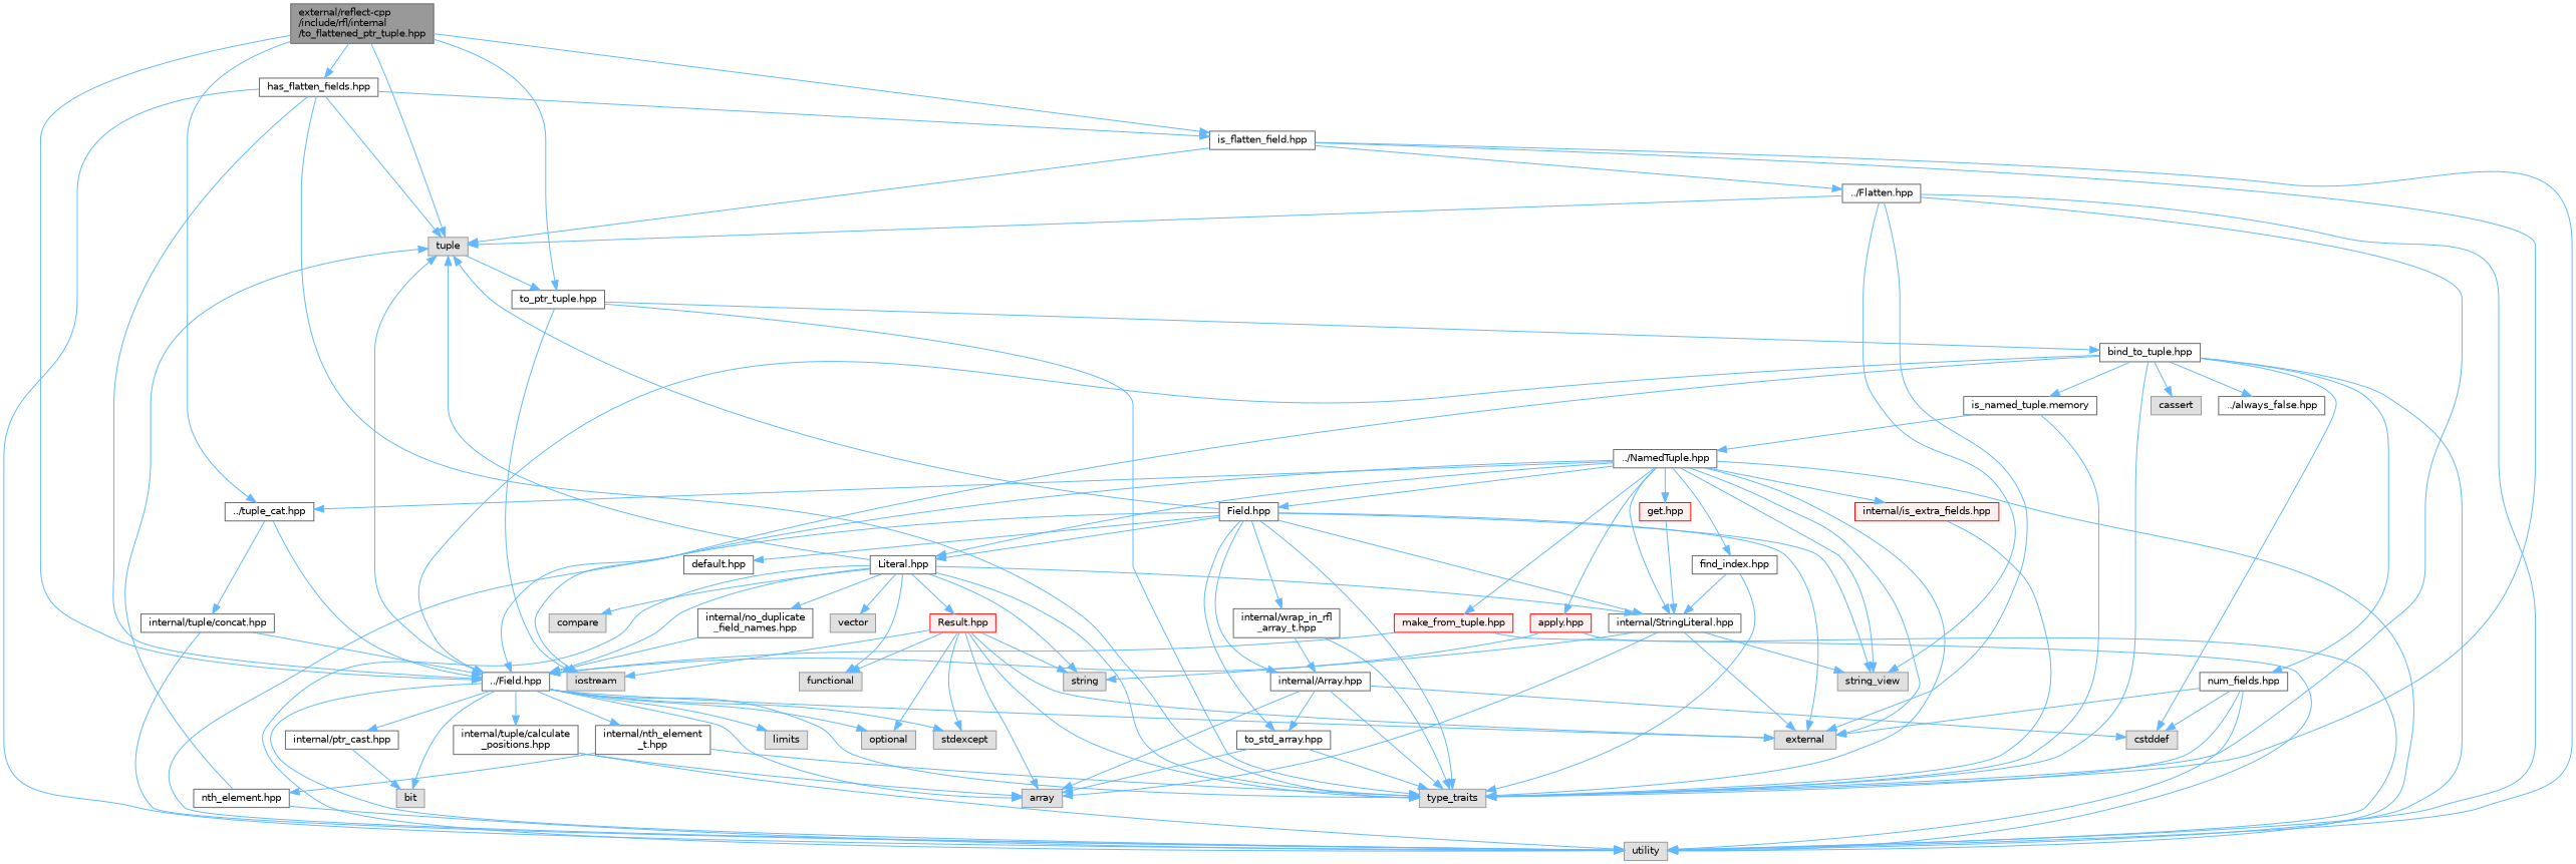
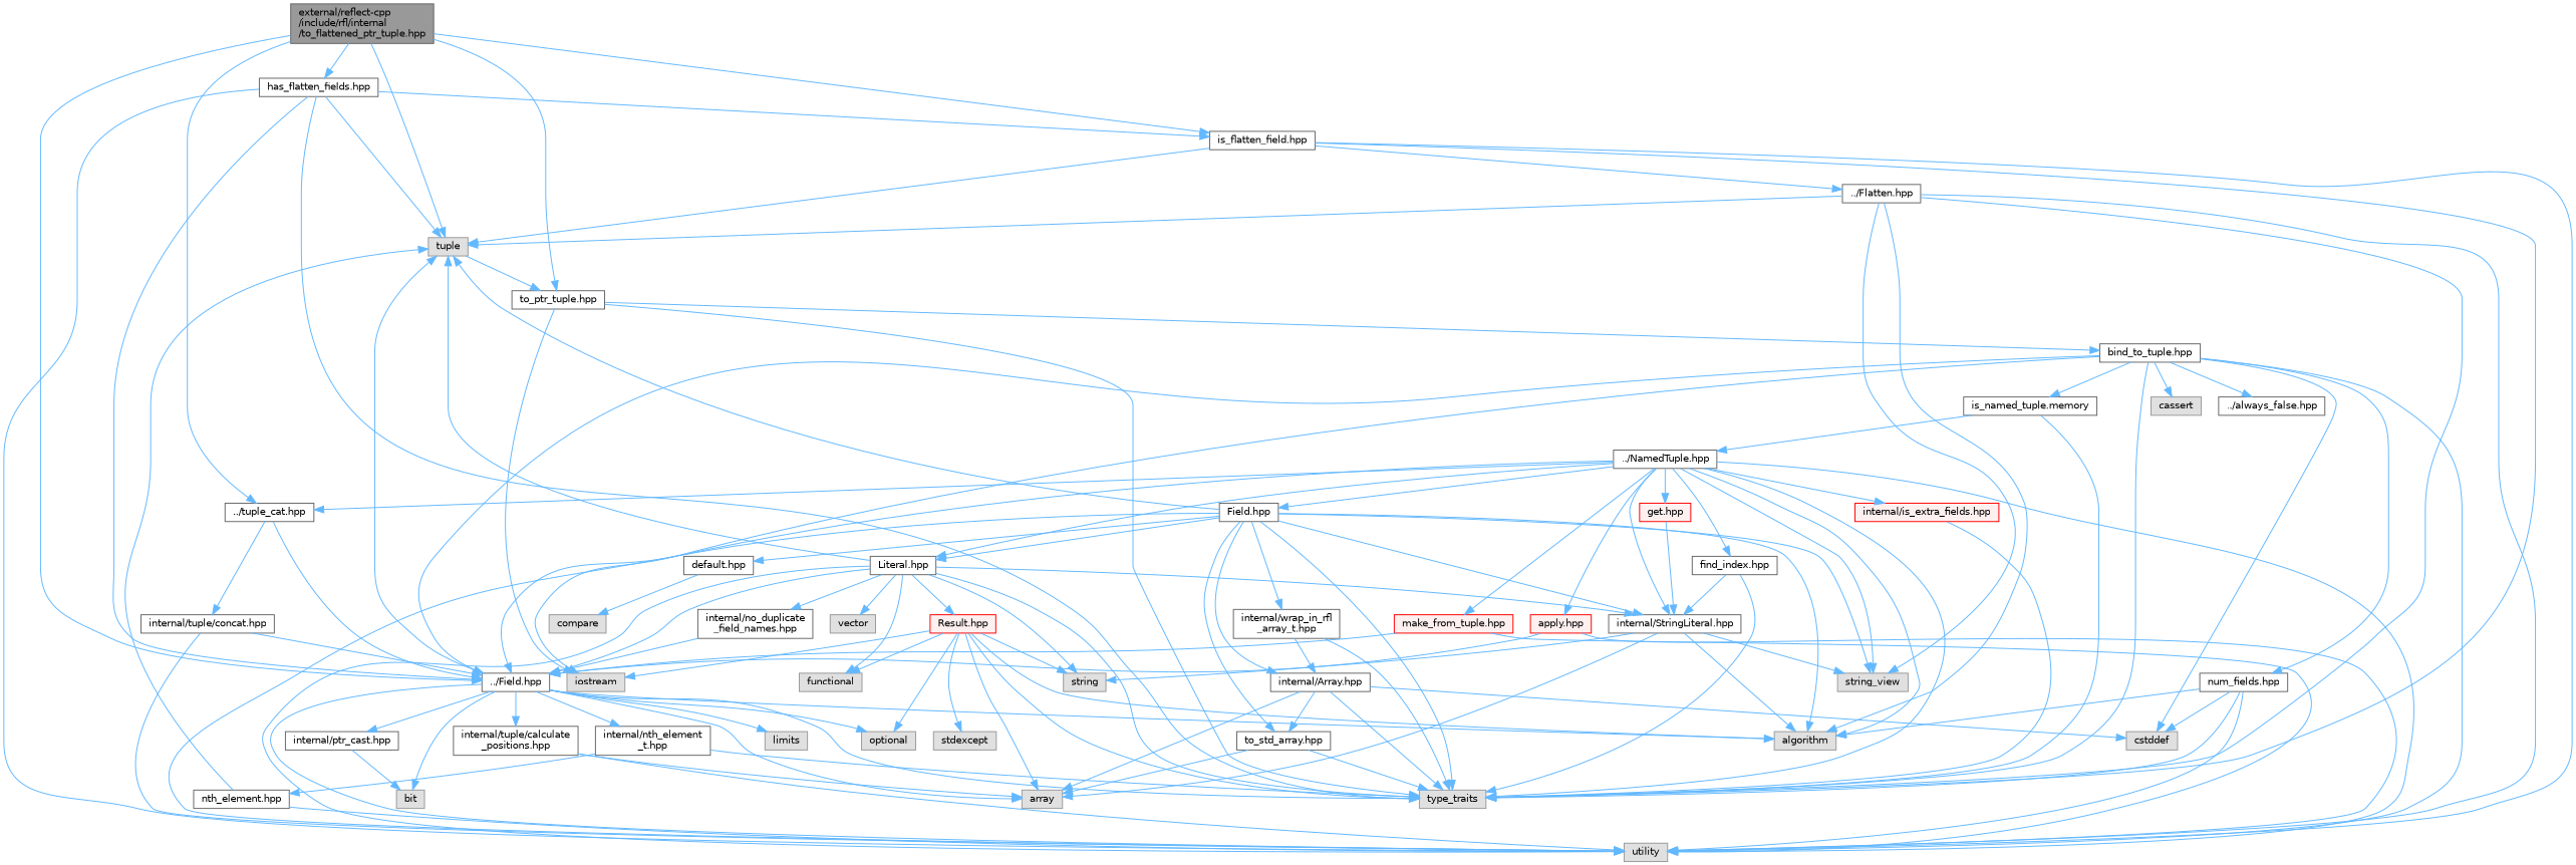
  digraph {
    node [color=grey40 fillcolor=white fontname=Helvetica fontsize=10 shape=box style=filled]
    edge [color=steelblue1 fontname=Helvetica fontsize=10 labelfontname=Helvetica labelfontsize=10 style=solid]
    n1 [color=gray40 fillcolor=grey60 fontcolor=black height=0.2 label="external/reflect-cpp\l/include/rfl/internal\l/to_flattened_ptr_tuple.hpp" width=0.4]
    n2 [color=grey60 fillcolor="#E0E0E0" height=0.2 label=tuple width=0.4]
    n3 [height=0.2 label="../Field.hpp" width=0.4]
    n4 [height=0.2 label="../tuple_cat.hpp" width=0.4]
    n5 [height=0.2 label="has_flatten_fields.hpp" width=0.4]
    n6 [height=0.2 label="is_flatten_field.hpp" width=0.4]
    n7 [height=0.2 label="to_ptr_tuple.hpp" width=0.4]
-   n8 [color=grey60 fillcolor="#E0E0E0" height=0.2 label=external width=0.4]
+   n8 [color=grey60 fillcolor="#E0E0E0" height=0.2 label=algorithm width=0.4]
    n9 [color=grey60 fillcolor="#E0E0E0" height=0.2 label=array width=0.4]
    n10 [color=grey60 fillcolor="#E0E0E0" height=0.2 label=bit width=0.4]
    n11 [color=grey60 fillcolor="#E0E0E0" height=0.2 label=limits width=0.4]
    n12 [color=grey60 fillcolor="#E0E0E0" height=0.2 label=optional width=0.4]
    n13 [color=grey60 fillcolor="#E0E0E0" height=0.2 label=stdexcept width=0.4]
    n14 [color=grey60 fillcolor="#E0E0E0" height=0.2 label=type_traits width=0.4]
    n15 [color=grey60 fillcolor="#E0E0E0" height=0.2 label=utility width=0.4]
    n16 [height=0.2 label="internal/nth_element\l_t.hpp" width=0.4]
    n17 [height=0.2 label="internal/ptr_cast.hpp" width=0.4]
    n18 [height=0.2 label="internal/tuple/calculate\l_positions.hpp" width=0.4]
    n19 [height=0.2 label="internal/tuple/concat.hpp" width=0.4]
    n20 [height=0.2 label="../Flatten.hpp" width=0.4]
    n21 [color=grey60 fillcolor="#E0E0E0" height=0.2 label=iostream width=0.4]
    n22 [height=0.2 label="bind_to_tuple.hpp" width=0.4]
    n23 [height=0.2 label="nth_element.hpp" width=0.4]
    n24 [color=grey60 fillcolor="#E0E0E0" height=0.2 label=string_view width=0.4]
    n25 [color=grey60 fillcolor="#E0E0E0" height=0.2 label=cassert width=0.4]
    n26 [color=grey60 fillcolor="#E0E0E0" height=0.2 label=cstddef width=0.4]
    n27 [height=0.2 label="../always_false.hpp" width=0.4]
    n28 [height=0.2 label="is_named_tuple.memory" width=0.4]
    n29 [height=0.2 label="num_fields.hpp" width=0.4]
    n30 [height=0.2 label="../NamedTuple.hpp" width=0.4]
    n31 [height=0.2 label="Field.hpp" width=0.4]
    n32 [height=0.2 label="Literal.hpp" width=0.4]
    n33 [height=0.2 label="internal/StringLiteral.hpp" width=0.4]
    n34 [color=red fillcolor="#FFF0F0" height=0.2 label="apply.hpp" width=0.4]
    n35 [color=red fillcolor="#FFF0F0" height=0.2 label="get.hpp" width=0.4]
    n36 [height=0.2 label="find_index.hpp" width=0.4]
    n37 [color=red fillcolor="#FFF0F0" height=0.2 label="internal/is_extra_fields.hpp" width=0.4]
    n38 [color=red fillcolor="#FFF0F0" height=0.2 label="make_from_tuple.hpp" width=0.4]
    n39 [height=0.2 label="default.hpp" width=0.4]
    n40 [height=0.2 label="internal/Array.hpp" width=0.4]
    n41 [height=0.2 label="to_std_array.hpp" width=0.4]
    n42 [height=0.2 label="internal/wrap_in_rfl\l_array_t.hpp" width=0.4]
    n43 [color=grey60 fillcolor="#E0E0E0" height=0.2 label=compare width=0.4]
    n44 [color=grey60 fillcolor="#E0E0E0" height=0.2 label=functional width=0.4]
    n45 [color=grey60 fillcolor="#E0E0E0" height=0.2 label=string width=0.4]
    n46 [color=grey60 fillcolor="#E0E0E0" height=0.2 label=vector width=0.4]
    n47 [color=red fillcolor="#FFF0F0" height=0.2 label="Result.hpp" width=0.4]
    n48 [height=0.2 label="internal/no_duplicate\l_field_names.hpp" width=0.4]
    n1 -> n2
    n1 -> n3
    n1 -> n4
    n1 -> n5
    n1 -> n6
    n1 -> n7
    n2 -> n7
    n3 -> n2
    n3 -> n8
    n3 -> n9
    n3 -> n10
    n3 -> n11
    n3 -> n12
-   n3 -> n13
    n3 -> n14
    n3 -> n15
    n3 -> n16
    n3 -> n17
    n3 -> n18
    n4 -> n3
    n4 -> n19
    n5 -> n2
    n5 -> n3
    n5 -> n6
    n5 -> n14
    n5 -> n15
    n6 -> n2
    n6 -> n14
    n6 -> n15
    n6 -> n20
    n7 -> n14
    n7 -> n21
    n7 -> n22
    n16 -> n14
    n16 -> n23
    n17 -> n10
    n18 -> n9
    n18 -> n15
    n19 -> n3
    n19 -> n15
    n20 -> n2
    n20 -> n8
    n20 -> n14
    n20 -> n15
    n20 -> n24
    n22 -> n3
    n22 -> n14
    n22 -> n15
    n22 -> n21
    n22 -> n25
    n22 -> n26
    n22 -> n27
    n22 -> n28
    n22 -> n29
    n23 -> n2
    n23 -> n15
    n28 -> n14
    n28 -> n30
    n29 -> n8
    n29 -> n14
    n29 -> n15
    n29 -> n26
    n30 -> n3
    n30 -> n4
    n30 -> n8
    n30 -> n14
    n30 -> n15
    n30 -> n24
    n30 -> n31
    n30 -> n32
    n30 -> n33
    n30 -> n34
    n30 -> n35
    n30 -> n36
    n30 -> n37
    n30 -> n38
    n31 -> n2
    n31 -> n8
    n31 -> n14
    n31 -> n15
    n31 -> n24
    n31 -> n32
    n31 -> n33
    n31 -> n39
    n31 -> n40
    n31 -> n41
    n31 -> n42
    n32 -> n2
    n32 -> n3
    n32 -> n14
    n32 -> n15
    n32 -> n33
-   n32 -> n43
+   n39 -> n43
    n32 -> n44
    n32 -> n45
    n32 -> n46
    n32 -> n47
    n32 -> n48
    n33 -> n8
    n33 -> n9
    n33 -> n24
    n33 -> n45
    n34 -> n3
    n34 -> n15
    n35 -> n33
    n36 -> n14
    n36 -> n33
    n37 -> n14
    n38 -> n3
    n38 -> n15
    n40 -> n9
    n40 -> n14
    n40 -> n26
    n40 -> n41
    n41 -> n9
    n41 -> n14
    n42 -> n14
    n42 -> n40
    n47 -> n8
    n47 -> n9
    n47 -> n12
    n47 -> n13
    n47 -> n14
    n47 -> n21
    n47 -> n44
    n47 -> n45
    n48 -> n3
  }
